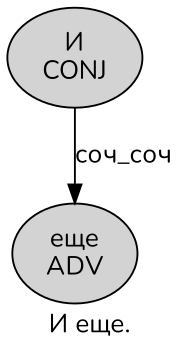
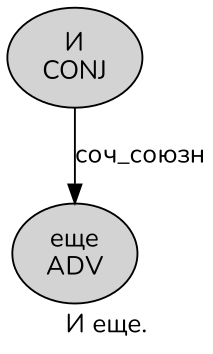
  digraph {
    label="И еще."
    fontname=Nunito
    node [fillcolor=lightgray penwidth=1 shape=ellipse style=filled fontname=Nunito]
    n1 [label="И\nCONJ"]
    n2 [label="еще\nADV"]
-   n1 -> n2 [label="соч_соч" fontname=Nunito]
+   n1 -> n2 [label="соч_союзн" fontname=Nunito]
  }
